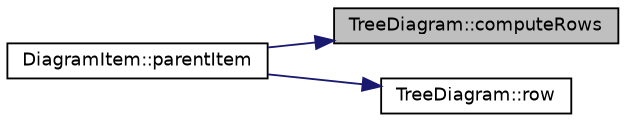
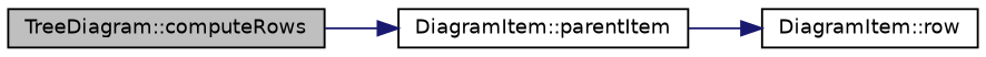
  digraph {
    rankdir=LR
    node [color=black fillcolor=white fontname=Helvetica fontsize=10 shape=record style=filled]
    edge [color=midnightblue fontname=Helvetica fontsize=10 labelfontname=Helvetica labelfontsize=10 style=solid]
    n1 [fillcolor=grey75 fontcolor=black height=0.2 label="TreeDiagram::computeRows" width=0.4]
    n2 [height=0.2 label="DiagramItem::parentItem" width=0.4]
-   n3 [height=0.2 label="TreeDiagram::row" width=0.4]
-   n2 -> n1
+   n3 [height=0.2 label="DiagramItem::row" width=0.4]
+   n1 -> n2
    n2 -> n3
  }
